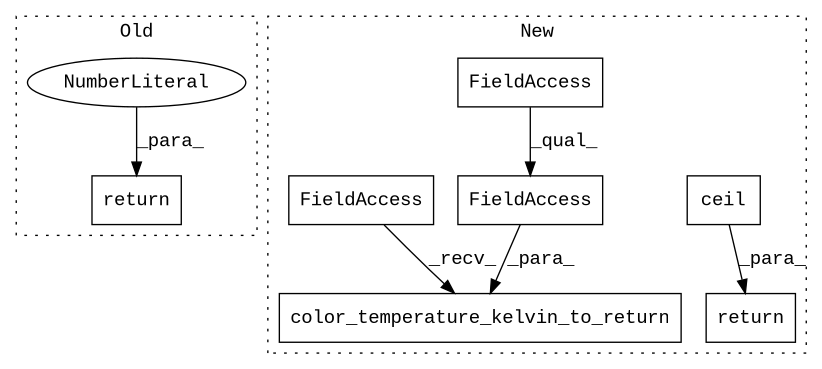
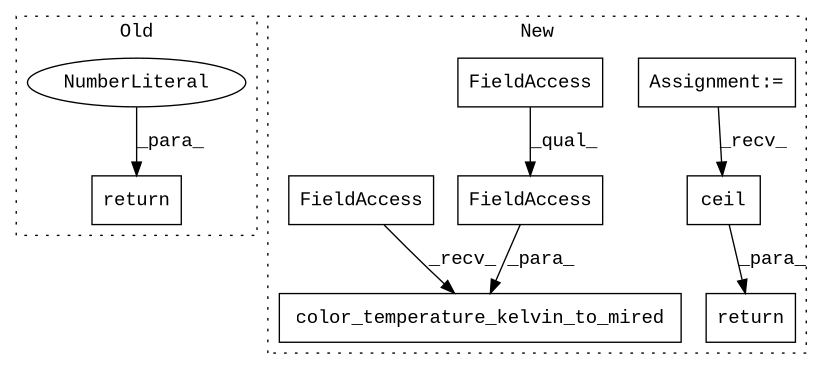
  digraph {
    fontname="Liberation Mono"
    node [a=22 fontname="Liberation Mono" l=7 s=2445 shape=box]
    edge [fontname="Liberation Mono"]
    n1 [a=41 label=return s=2138]
    n2 [a=34 l=3 label=NumberLiteral s=2145 shape=ellipse]
    n3 [a=32 l="5,1" label=ceil s="2381,2467"]
    n4 [a=41 label=return s=2369]
-   n6 [a=32 l="34,1" label=color_temperature_kelvin_to_return s="2411,2466"]
+   n5 [a=7 l=4 label="Assignment:=" s=2359]
+   n6 [a=32 l="34,1" label=color_temperature_kelvin_to_mired s="2411,2466"]
    n7 [l=21 label=FieldAccess]
    n8 [l=10 label=FieldAccess]
    n9 [l=13 label=FieldAccess s=2386]
    subgraph cluster_1 {
      label=Old
      style=dotted
      n1
      n2
    }
    subgraph cluster_2 {
      label=New
      style=dotted
      n3
      n4
+     n5
      n6
      n7
      n8
      n9
    }
    n2 -> n1 [label=_para_]
    n3 -> n4 [label=_para_]
+   n5 -> n3 [label=_recv_]
    n7 -> n6 [label=_para_]
    n8 -> n7 [label=_qual_]
    n9 -> n6 [label=_recv_]
  }
